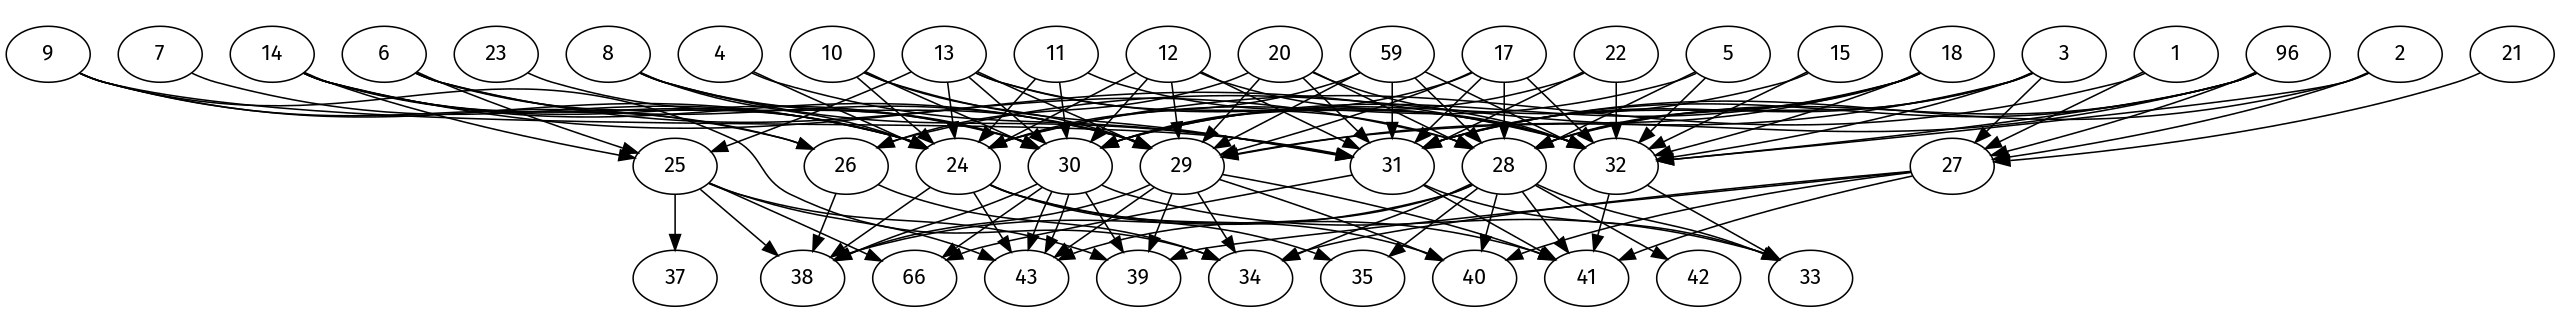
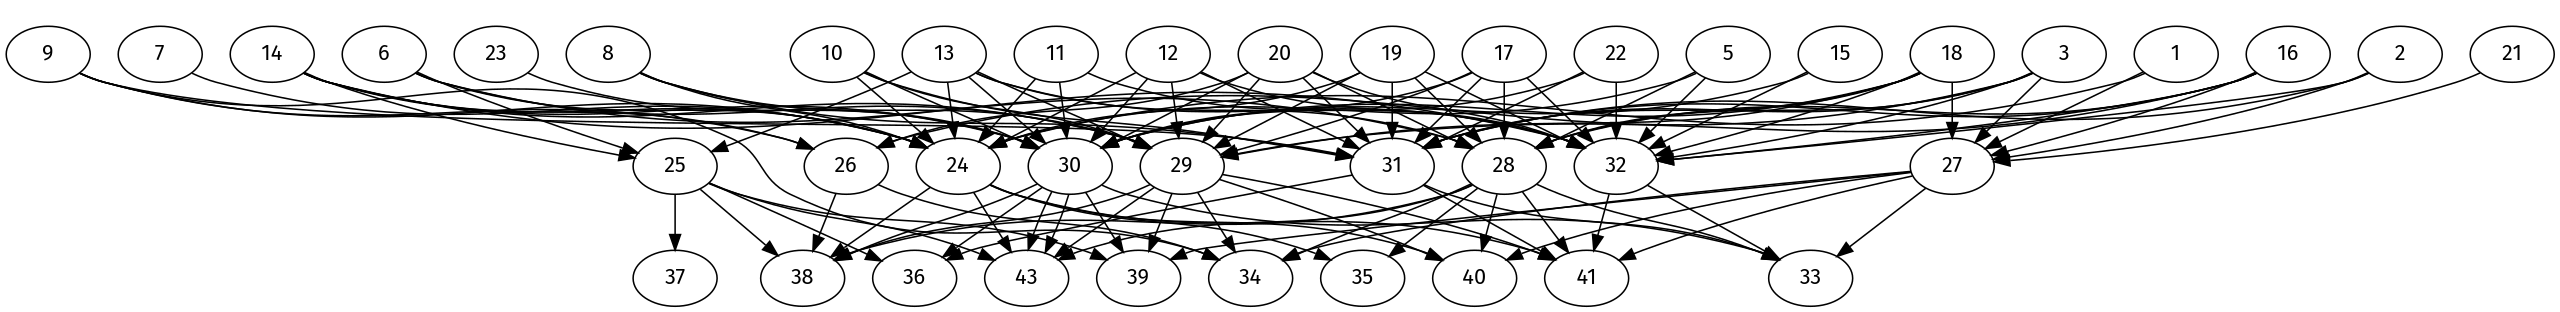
  digraph {
    fontname="Fira Sans"
    node [alpha=0.14 fontname="Fira Sans"]
    edge [fontname="Fira Sans"]
    1 [alpha=0.12 expect_size=139422193275633664000]
    24 [alpha=0.16 expect_size=254057872339275968]
    27 [expect_size=223548191481803968]
    35 [alpha=0.20 expect_size=2247046502850868480]
    38 [alpha=0.09 expect_size=236840949390066560]
    40 [alpha=0.15 expect_size=4054776150528884736]
    41 [alpha=0.05 expect_size=154263973526969536]
    43 [alpha=0.00 expect_size=1081582299236926592]
    39 [alpha=0.09 expect_size=1239603605259328000]
    34 [alpha=0.04 expect_size=1092732867076983552]
    33 [alpha=0.13 expect_size=13401220033073238]
    2 [alpha=0.03 expect_size=45795203044025040896]
    31 [alpha=0.18 expect_size=37764952267501338624]
    32 [alpha=0.17 expect_size=871820433198033920]
-   36 [alpha=0.02 expect_size=16086969130095214592 label=66]
+   36 [alpha=0.02 expect_size=16086969130095214592]
    3 [alpha=0.07 expect_size=5592756492698942]
    26 [alpha=0.04 expect_size=2286482348229256960]
    28 [alpha=0.07 expect_size=1485837098463264768]
-   42 [alpha=0.11 expect_size=400396079079275904]
-   4 [alpha=0.11 expect_size=5732393372461320]
    5 [expect_size=1493341053785694208]
    6 [alpha=0.06 expect_size=55988968852203503616]
    29 [alpha=0.11 expect_size=60977694243473816]
    25 [alpha=0.03 expect_size=32400203453265972]
    30 [alpha=0.08 expect_size=106369970068498208]
    7 [alpha=0.07 expect_size=1120367454853443616768]
    8 [alpha=0.18 expect_size=975233733817776128]
    9 [alpha=0.19 expect_size=1502614888704971520]
    10 [alpha=0.05 expect_size=786223509411140206592]
    11 [alpha=0.06 expect_size=723990229532741]
    12 [alpha=0.02 expect_size=12071099579210684]
    13 [alpha=0.19 expect_size=846698548379516928000]
    37 [expect_size=472174353931086856192]
    14 [alpha=0.03 expect_size=2685028558393912]
    15 [expect_size=17706968411946910]
-   16 [alpha=0.12 expect_size=1173177353179599616 label=96]
+   16 [alpha=0.12 expect_size=1173177353179599616]
    17 [alpha=0.16 expect_size=18064713342283716]
    18 [alpha=0.02 expect_size=545843752620534]
-   19 [alpha=0.12 expect_size=3006649504765555 label=59]
+   19 [alpha=0.12 expect_size=3006649504765555]
    20 [alpha=0.02 expect_size=238287865692106522624]
    21 [expect_size=218839260201054304]
    22 [alpha=0.15 expect_size=9643469496841178]
    23 [alpha=0.03 expect_size=82026982863097823232]
    1 -> 24
    1 -> 27
    24 -> 35
    24 -> 38
    24 -> 40
    24 -> 41
    24 -> 43
    27 -> 40
    27 -> 41
    27 -> 39
    27 -> 34
+   27 -> 33
    2 -> 27
    2 -> 31
    2 -> 32
    31 -> 41
    31 -> 33
    31 -> 36
    32 -> 41
    32 -> 33
    3 -> 27
    3 -> 31
    3 -> 32
    3 -> 26
    3 -> 28
    26 -> 38
    26 -> 34
    28 -> 35
    28 -> 38
    28 -> 40
    28 -> 41
    28 -> 43
    28 -> 34
    28 -> 33
-   28 -> 42
-   4 -> 24
-   4 -> 31
    5 -> 24
    5 -> 32
    5 -> 28
    6 -> 24
    6 -> 28
    6 -> 29
    6 -> 25
    29 -> 38
    29 -> 40
    29 -> 41
    29 -> 43
    29 -> 39
    29 -> 34
    25 -> 38
    25 -> 43
    25 -> 39
    25 -> 36
    25 -> 37
    30 -> 38
    30 -> 43
    30 -> 43
    30 -> 39
    30 -> 33
    30 -> 36
    7 -> 24
    8 -> 24
    8 -> 31
    8 -> 29
    8 -> 30
    9 -> 24
    9 -> 34
    9 -> 31
    9 -> 26
    10 -> 24
    10 -> 31
    10 -> 29
    10 -> 30
    11 -> 24
    11 -> 32
    11 -> 30
    12 -> 24
    12 -> 31
    12 -> 32
    12 -> 29
    12 -> 30
    13 -> 24
    13 -> 32
    13 -> 28
    13 -> 29
    13 -> 25
    13 -> 30
    14 -> 24
    14 -> 32
    14 -> 26
    14 -> 29
    14 -> 25
    14 -> 30
    15 -> 32
    15 -> 30
    16 -> 27
    16 -> 31
    16 -> 32
    16 -> 28
    16 -> 29
    17 -> 31
    17 -> 32
    17 -> 28
    17 -> 29
    17 -> 30
+   18 -> 27
    18 -> 31
    18 -> 32
    18 -> 28
    18 -> 29
    18 -> 30
    19 -> 24
    19 -> 31
    19 -> 32
    19 -> 28
    19 -> 29
    20 -> 31
    20 -> 32
    20 -> 26
    20 -> 28
    20 -> 29
+   20 -> 30
    21 -> 27
    22 -> 31
    22 -> 32
    22 -> 30
    23 -> 30
  }
